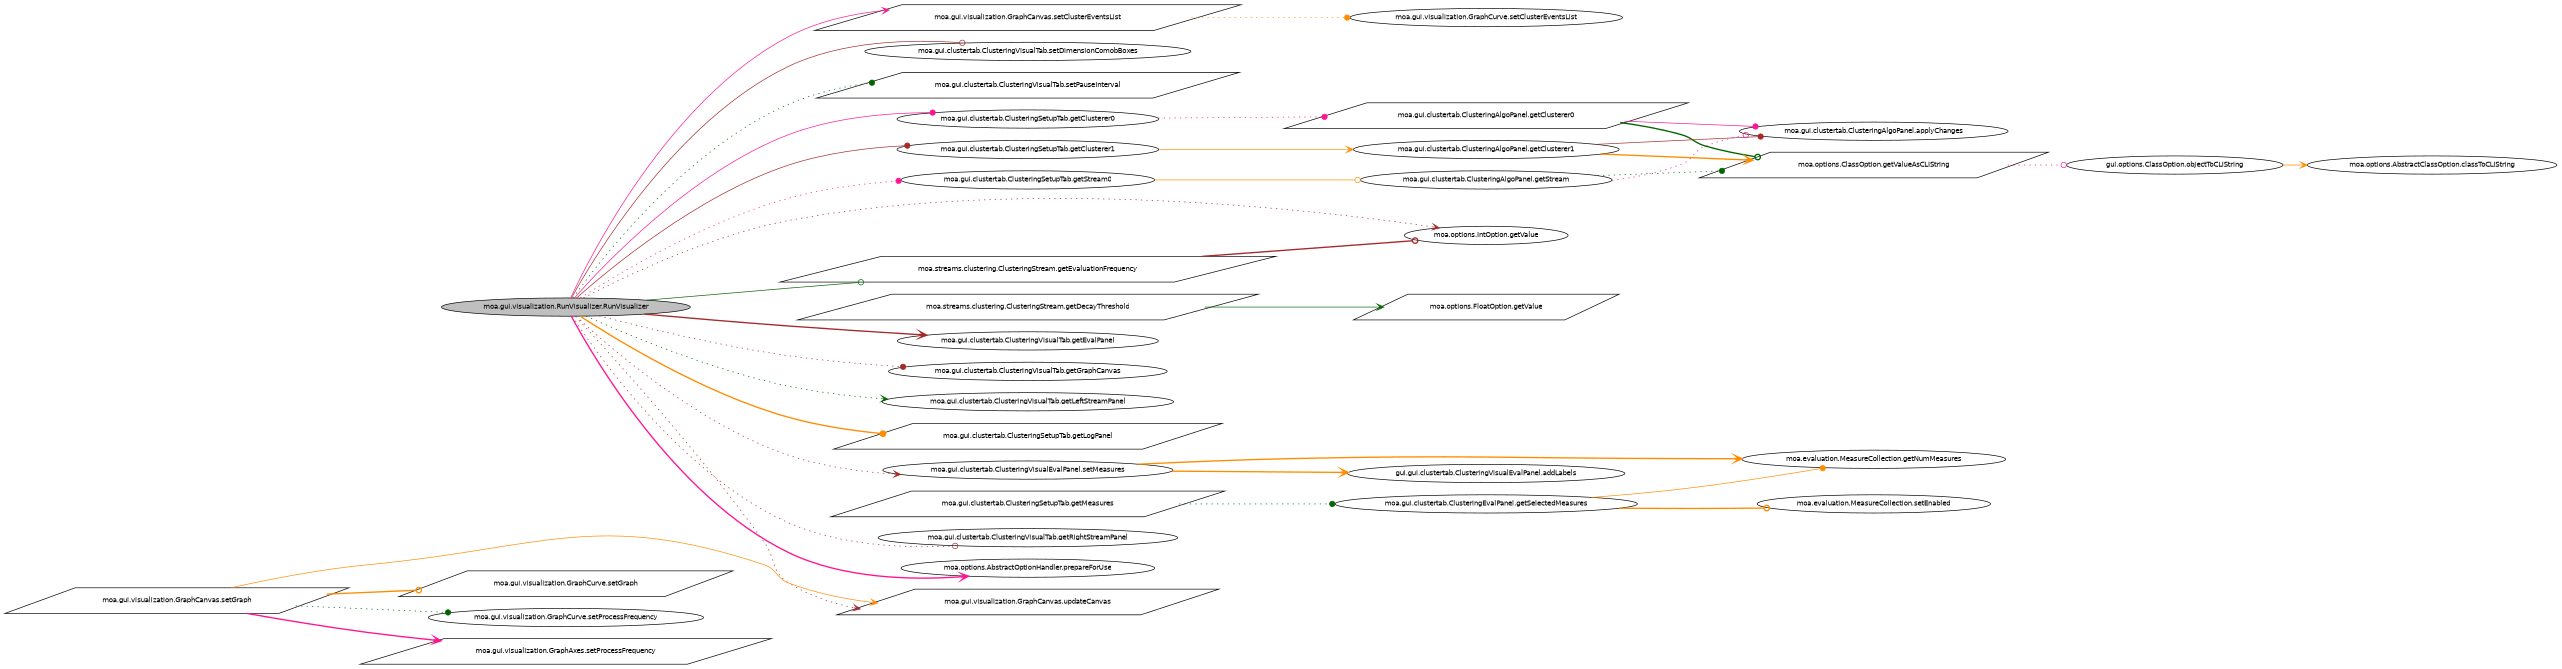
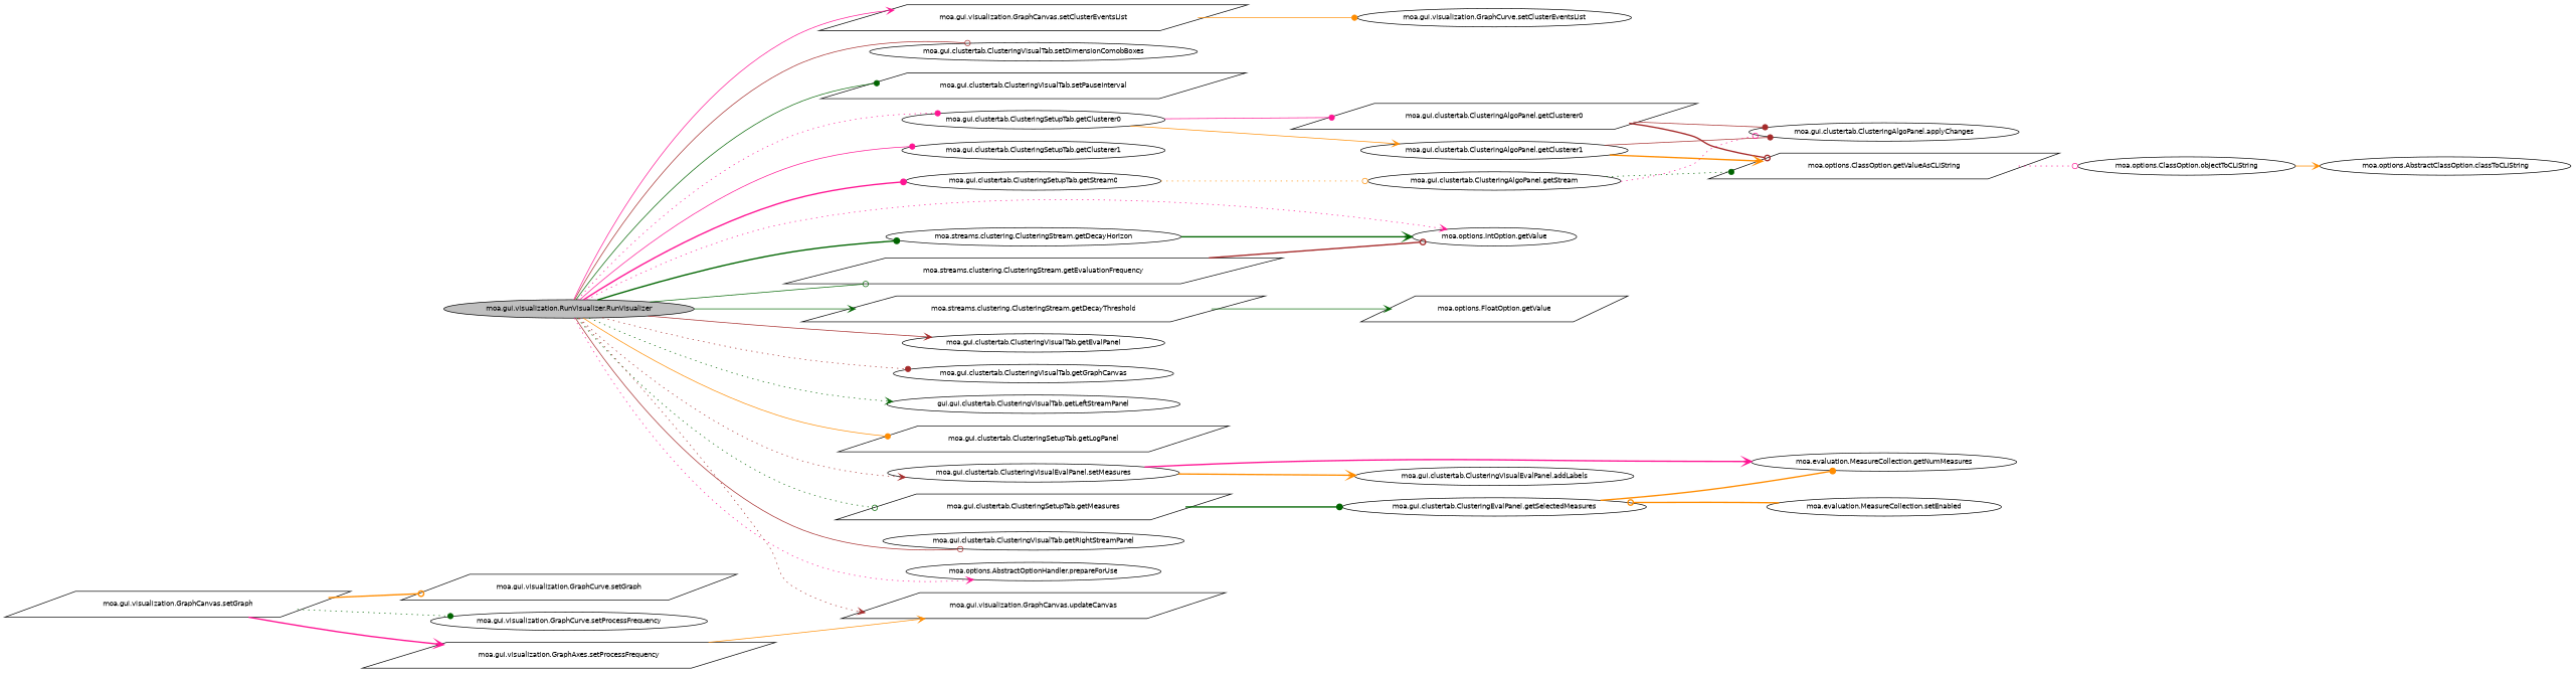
  digraph {
    rankdir=LR
    node [color=black fillcolor=white fontname=Helvetica fontsize=10 shape=ellipse style=filled]
    edge [arrowhead=vee color=darkgreen fontname=Helvetica fontsize=10 labelfontname=Helvetica labelfontsize=10 style=solid]
    n1 [fillcolor=grey75 fontcolor=black height=0.2 label="moa.gui.visualization.RunVisualizer.RunVisualizer" width=0.4]
    n2 [height=0.2 label="moa.gui.clustertab.ClusteringSetupTab.getClusterer0" width=0.4]
    n3 [height=0.2 label="moa.gui.clustertab.ClusteringSetupTab.getClusterer1" width=0.4]
+   n4 [height=0.2 label="moa.streams.clustering.ClusteringStream.getDecayHorizon" width=0.4]
    n5 [height=0.2 label="moa.options.IntOption.getValue" width=0.4]
    n6 [height=0.2 label="moa.streams.clustering.ClusteringStream.getDecayThreshold" shape=parallelogram width=0.4]
    n7 [height=0.2 label="moa.gui.clustertab.ClusteringVisualTab.getEvalPanel" width=0.4]
    n8 [height=0.2 label="moa.streams.clustering.ClusteringStream.getEvaluationFrequency" shape=parallelogram width=0.4]
    n9 [height=0.2 label="moa.gui.clustertab.ClusteringVisualTab.getGraphCanvas" width=0.4]
-   n10 [height=0.2 label="moa.gui.clustertab.ClusteringVisualTab.getLeftStreamPanel" width=0.4]
+   n10 [height=0.2 label="gui.gui.clustertab.ClusteringVisualTab.getLeftStreamPanel" width=0.4]
    n11 [height=0.2 label="moa.gui.clustertab.ClusteringSetupTab.getLogPanel" shape=parallelogram width=0.4]
    n12 [height=0.2 label="moa.gui.clustertab.ClusteringSetupTab.getMeasures" shape=parallelogram width=0.4]
    n13 [height=0.2 label="moa.gui.clustertab.ClusteringVisualTab.getRightStreamPanel" width=0.4]
    n14 [height=0.2 label="moa.gui.clustertab.ClusteringSetupTab.getStream0" width=0.4]
    n15 [height=0.2 label="moa.options.AbstractOptionHandler.prepareForUse" width=0.4]
    n16 [height=0.2 label="moa.gui.visualization.GraphCanvas.setClusterEventsList" shape=parallelogram width=0.4]
    n17 [height=0.2 label="moa.gui.clustertab.ClusteringVisualTab.setDimensionComobBoxes" width=0.4]
    n18 [height=0.2 label="moa.gui.clustertab.ClusteringVisualEvalPanel.setMeasures" width=0.4]
    n19 [height=0.2 label="moa.gui.clustertab.ClusteringVisualTab.setPauseInterval" shape=parallelogram width=0.4]
    n20 [height=0.2 label="moa.gui.visualization.GraphCanvas.updateCanvas" shape=parallelogram width=0.4]
    n21 [height=0.2 label="moa.gui.clustertab.ClusteringAlgoPanel.getClusterer0" shape=parallelogram width=0.4]
    n22 [height=0.2 label="moa.gui.clustertab.ClusteringAlgoPanel.getClusterer1" width=0.4]
    n23 [height=0.2 label="moa.options.FloatOption.getValue" shape=parallelogram width=0.4]
    n24 [height=0.2 label="moa.gui.clustertab.ClusteringEvalPanel.getSelectedMeasures" width=0.4]
    n25 [height=0.2 label="moa.gui.clustertab.ClusteringAlgoPanel.getStream" width=0.4]
    n26 [height=0.2 label="moa.gui.visualization.GraphCurve.setClusterEventsList" width=0.4]
    n27 [height=0.2 label="moa.gui.visualization.GraphCanvas.setGraph" shape=parallelogram width=0.4]
    n28 [height=0.2 label="moa.gui.visualization.GraphCurve.setGraph" shape=parallelogram width=0.4]
    n29 [height=0.2 label="moa.gui.visualization.GraphCurve.setProcessFrequency" width=0.4]
    n30 [height=0.2 label="moa.gui.visualization.GraphAxes.setProcessFrequency" shape=parallelogram width=0.4]
    n31 [height=0.2 label="moa.evaluation.MeasureCollection.getNumMeasures" width=0.4]
-   n32 [height=0.2 label="gui.gui.clustertab.ClusteringVisualEvalPanel.addLabels" width=0.4]
+   n32 [height=0.2 label="moa.gui.clustertab.ClusteringVisualEvalPanel.addLabels" width=0.4]
    n33 [height=0.2 label="moa.gui.clustertab.ClusteringAlgoPanel.applyChanges" width=0.4]
    n34 [height=0.2 label="moa.options.ClassOption.getValueAsCLIString" shape=parallelogram width=0.4]
-   n35 [height=0.2 label="gui.options.ClassOption.objectToCLIString" width=0.4]
+   n35 [height=0.2 label="moa.options.ClassOption.objectToCLIString" width=0.4]
    n36 [height=0.2 label="moa.options.AbstractClassOption.classToCLIString" width=0.4]
    n37 [height=0.2 label="moa.evaluation.MeasureCollection.setEnabled" width=0.4]
-   n1 -> n2 [arrowhead=dot color=deeppink]
-   n1 -> n3 [arrowhead=dot color=brown]
-   n1 -> n5 [color=brown style=dotted]
-   n1 -> n7 [color=brown style=bold]
+   n1 -> n2 [arrowhead=dot color=deeppink style=dotted]
+   n1 -> n3 [arrowhead=dot color=deeppink]
+   n1 -> n4 [arrowhead=dot style=bold]
+   n1 -> n5 [color=deeppink style=dotted]
+   n1 -> n6
+   n1 -> n7 [color=brown]
    n1 -> n8 [arrowhead=odot]
    n1 -> n9 [arrowhead=dot color=brown style=dotted]
    n1 -> n10 [style=dotted]
-   n1 -> n11 [arrowhead=dot color=darkorange style=bold]
-   n1 -> n13 [arrowhead=odot color=brown style=dotted]
-   n1 -> n14 [arrowhead=dot color=deeppink style=dotted]
-   n1 -> n15 [color=deeppink style=bold]
+   n1 -> n11 [arrowhead=dot color=darkorange]
+   n1 -> n12 [arrowhead=odot style=dotted]
+   n1 -> n13 [arrowhead=odot color=brown]
+   n1 -> n14 [arrowhead=dot color=deeppink style=bold]
+   n1 -> n15 [color=deeppink style=dotted]
    n1 -> n16 [color=deeppink]
    n1 -> n17 [arrowhead=odot color=brown]
    n1 -> n18 [color=brown style=dotted]
-   n1 -> n19 [arrowhead=dot style=dotted]
+   n1 -> n19 [arrowhead=dot]
    n1 -> n20 [color=brown style=dotted]
-   n2 -> n21 [arrowhead=dot color=deeppink style=dotted]
-   n3 -> n22 [color=darkorange]
+   n2 -> n21 [arrowhead=dot color=deeppink]
+   n2 -> n22 [color=darkorange]
+   n4 -> n5 [style=bold]
    n6 -> n23
    n8 -> n5 [arrowhead=odot color=brown style=bold]
-   n12 -> n24 [arrowhead=dot style=dotted]
-   n14 -> n25 [arrowhead=odot color=darkorange]
-   n16 -> n26 [arrowhead=dot color=darkorange style=dotted]
-   n18 -> n31 [color=darkorange style=bold]
+   n12 -> n24 [arrowhead=dot style=bold]
+   n14 -> n25 [arrowhead=odot color=darkorange style=dotted]
+   n16 -> n26 [arrowhead=dot color=darkorange]
+   n18 -> n31 [color=deeppink style=bold]
    n18 -> n32 [color=darkorange style=bold]
-   n21 -> n33 [arrowhead=dot color=deeppink]
-   n21 -> n34 [arrowhead=odot style=bold]
+   n21 -> n33 [arrowhead=dot color=brown]
+   n21 -> n34 [arrowhead=odot color=brown style=bold]
    n22 -> n33 [arrowhead=dot color=brown]
    n22 -> n34 [color=darkorange style=bold]
-   n24 -> n31 [arrowhead=dot color=darkorange]
-   n24 -> n37 [arrowhead=odot color=darkorange style=bold]
+   n24 -> n31 [arrowhead=dot color=darkorange style=bold]
+   n37 -> n24 [arrowhead=odot color=darkorange style=bold]
    n25 -> n33 [arrowhead=odot color=deeppink style=dotted]
    n25 -> n34 [arrowhead=dot style=dotted]
-   n27 -> n20 [color=darkorange]
+   n30 -> n20 [color=darkorange]
    n27 -> n28 [arrowhead=odot color=darkorange style=bold]
    n27 -> n29 [arrowhead=dot style=dotted]
    n27 -> n30 [color=deeppink style=bold]
    n34 -> n35 [arrowhead=odot color=deeppink style=dotted]
    n35 -> n36 [color=darkorange]
  }
